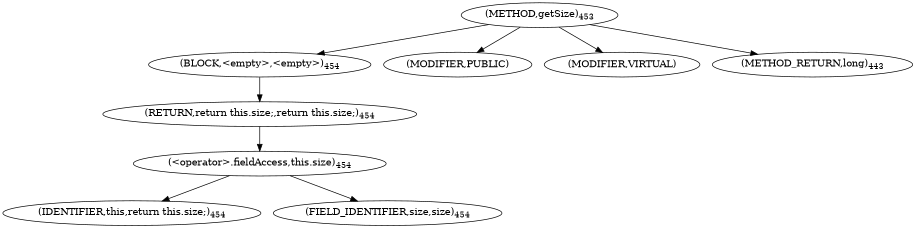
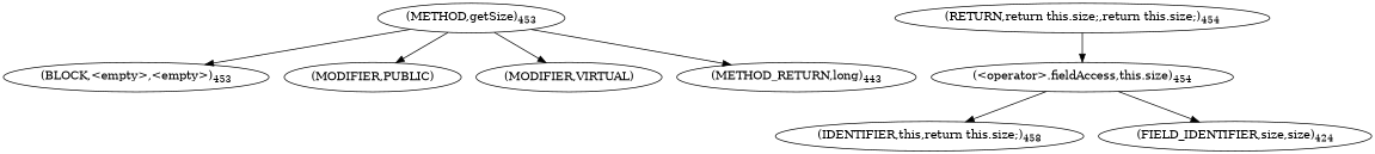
  digraph {
    n1 [label=<(METHOD,getSize)<SUB>453</SUB>>]
-   n2 [label=<(BLOCK,&lt;empty&gt;,&lt;empty&gt;)<SUB>454</SUB>>]
+   n2 [label=<(BLOCK,&lt;empty&gt;,&lt;empty&gt;)<SUB>453</SUB>>]
    n3 [label=<(MODIFIER,PUBLIC)>]
    n4 [label=<(MODIFIER,VIRTUAL)>]
    n5 [label=<(METHOD_RETURN,long)<SUB>443</SUB>>]
    n6 [label=<(RETURN,return this.size;,return this.size;)<SUB>454</SUB>>]
    n7 [label=<(&lt;operator&gt;.fieldAccess,this.size)<SUB>454</SUB>>]
-   n8 [label=<(IDENTIFIER,this,return this.size;)<SUB>454</SUB>>]
-   n9 [label=<(FIELD_IDENTIFIER,size,size)<SUB>454</SUB>>]
+   n8 [label=<(IDENTIFIER,this,return this.size;)<SUB>458</SUB>>]
+   n9 [label=<(FIELD_IDENTIFIER,size,size)<SUB>424</SUB>>]
    n1 -> n2
    n1 -> n3
    n1 -> n4
    n1 -> n5
-   n2 -> n6
    n6 -> n7
    n7 -> n8
    n7 -> n9
  }
